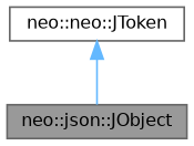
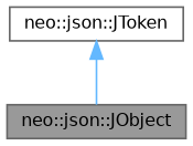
  digraph {
    node [color=gray40 fontname=Helvetica fontsize=10 shape=box style=filled]
    n1 [fillcolor=grey60 fontcolor=black height=0.2 label="neo::json::JObject" width=0.4]
-   n2 [fillcolor=white height=0.2 label="neo::neo::JToken" width=0.4]
+   n2 [fillcolor=white height=0.2 label="neo::json::JToken" width=0.4]
    n2 -> n1 [color=steelblue1 dir=back fontname=Helvetica fontsize=10 labelfontname=Helvetica labelfontsize=10 style=solid]
  }
